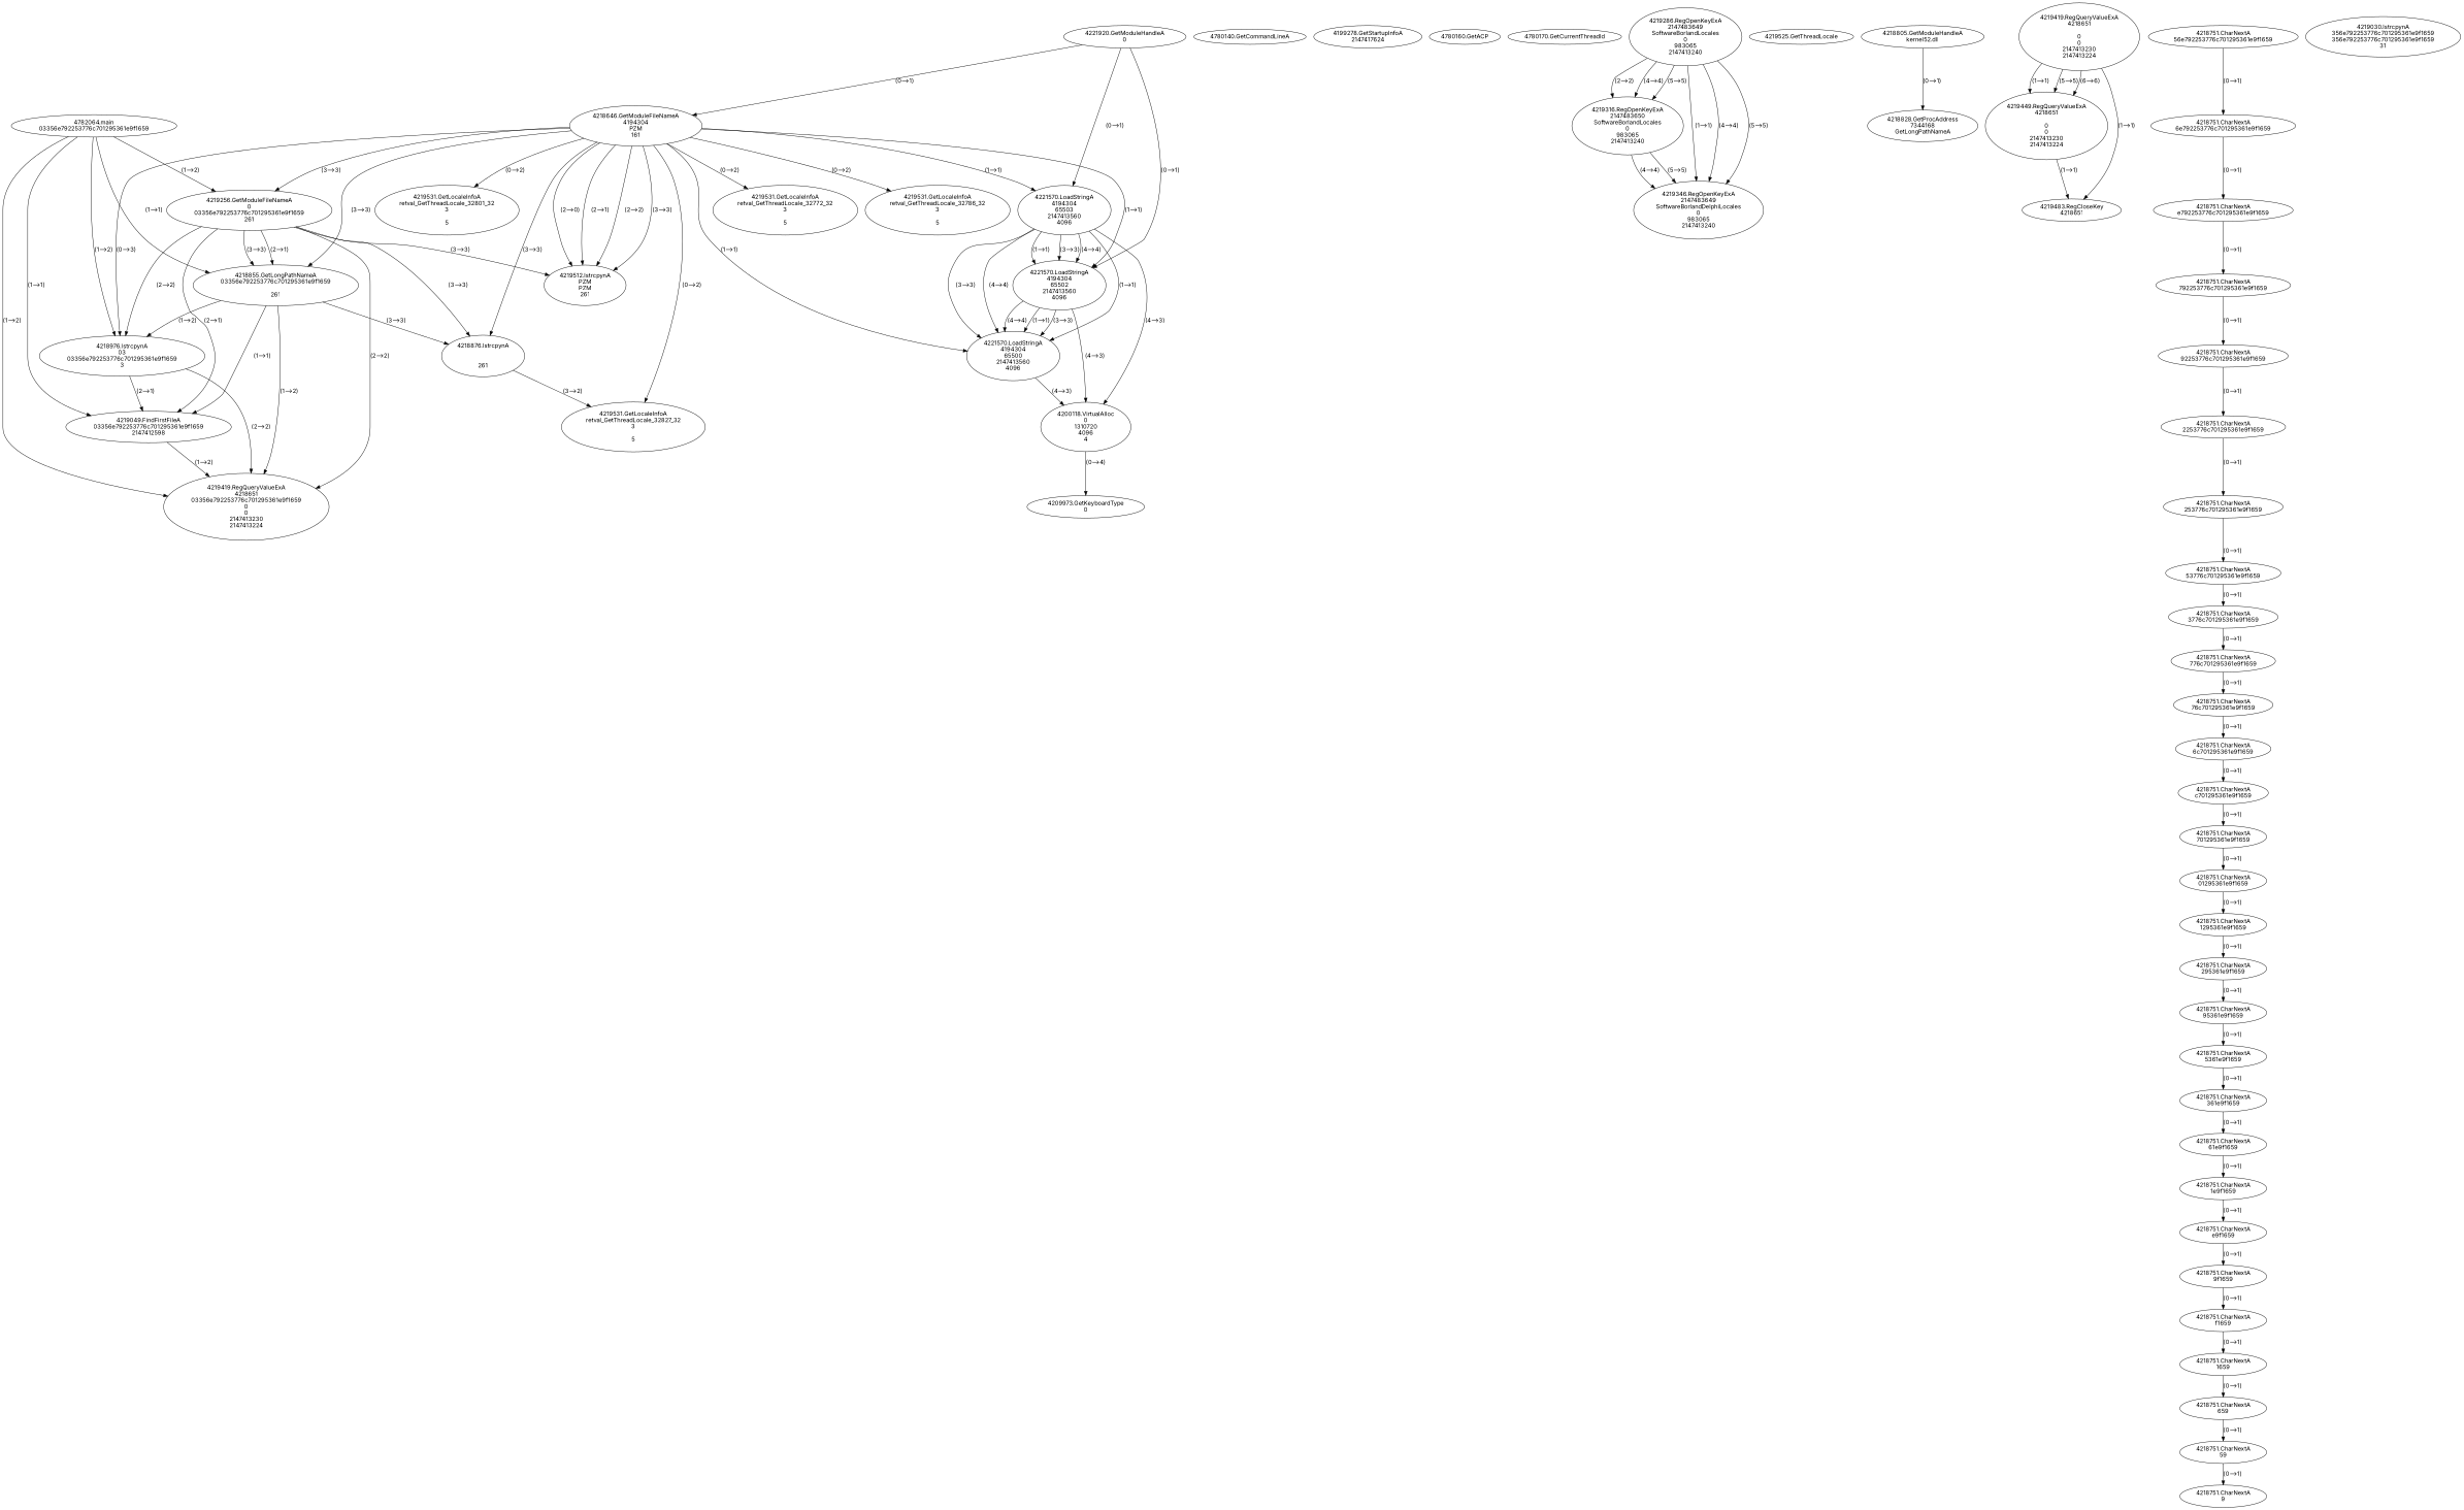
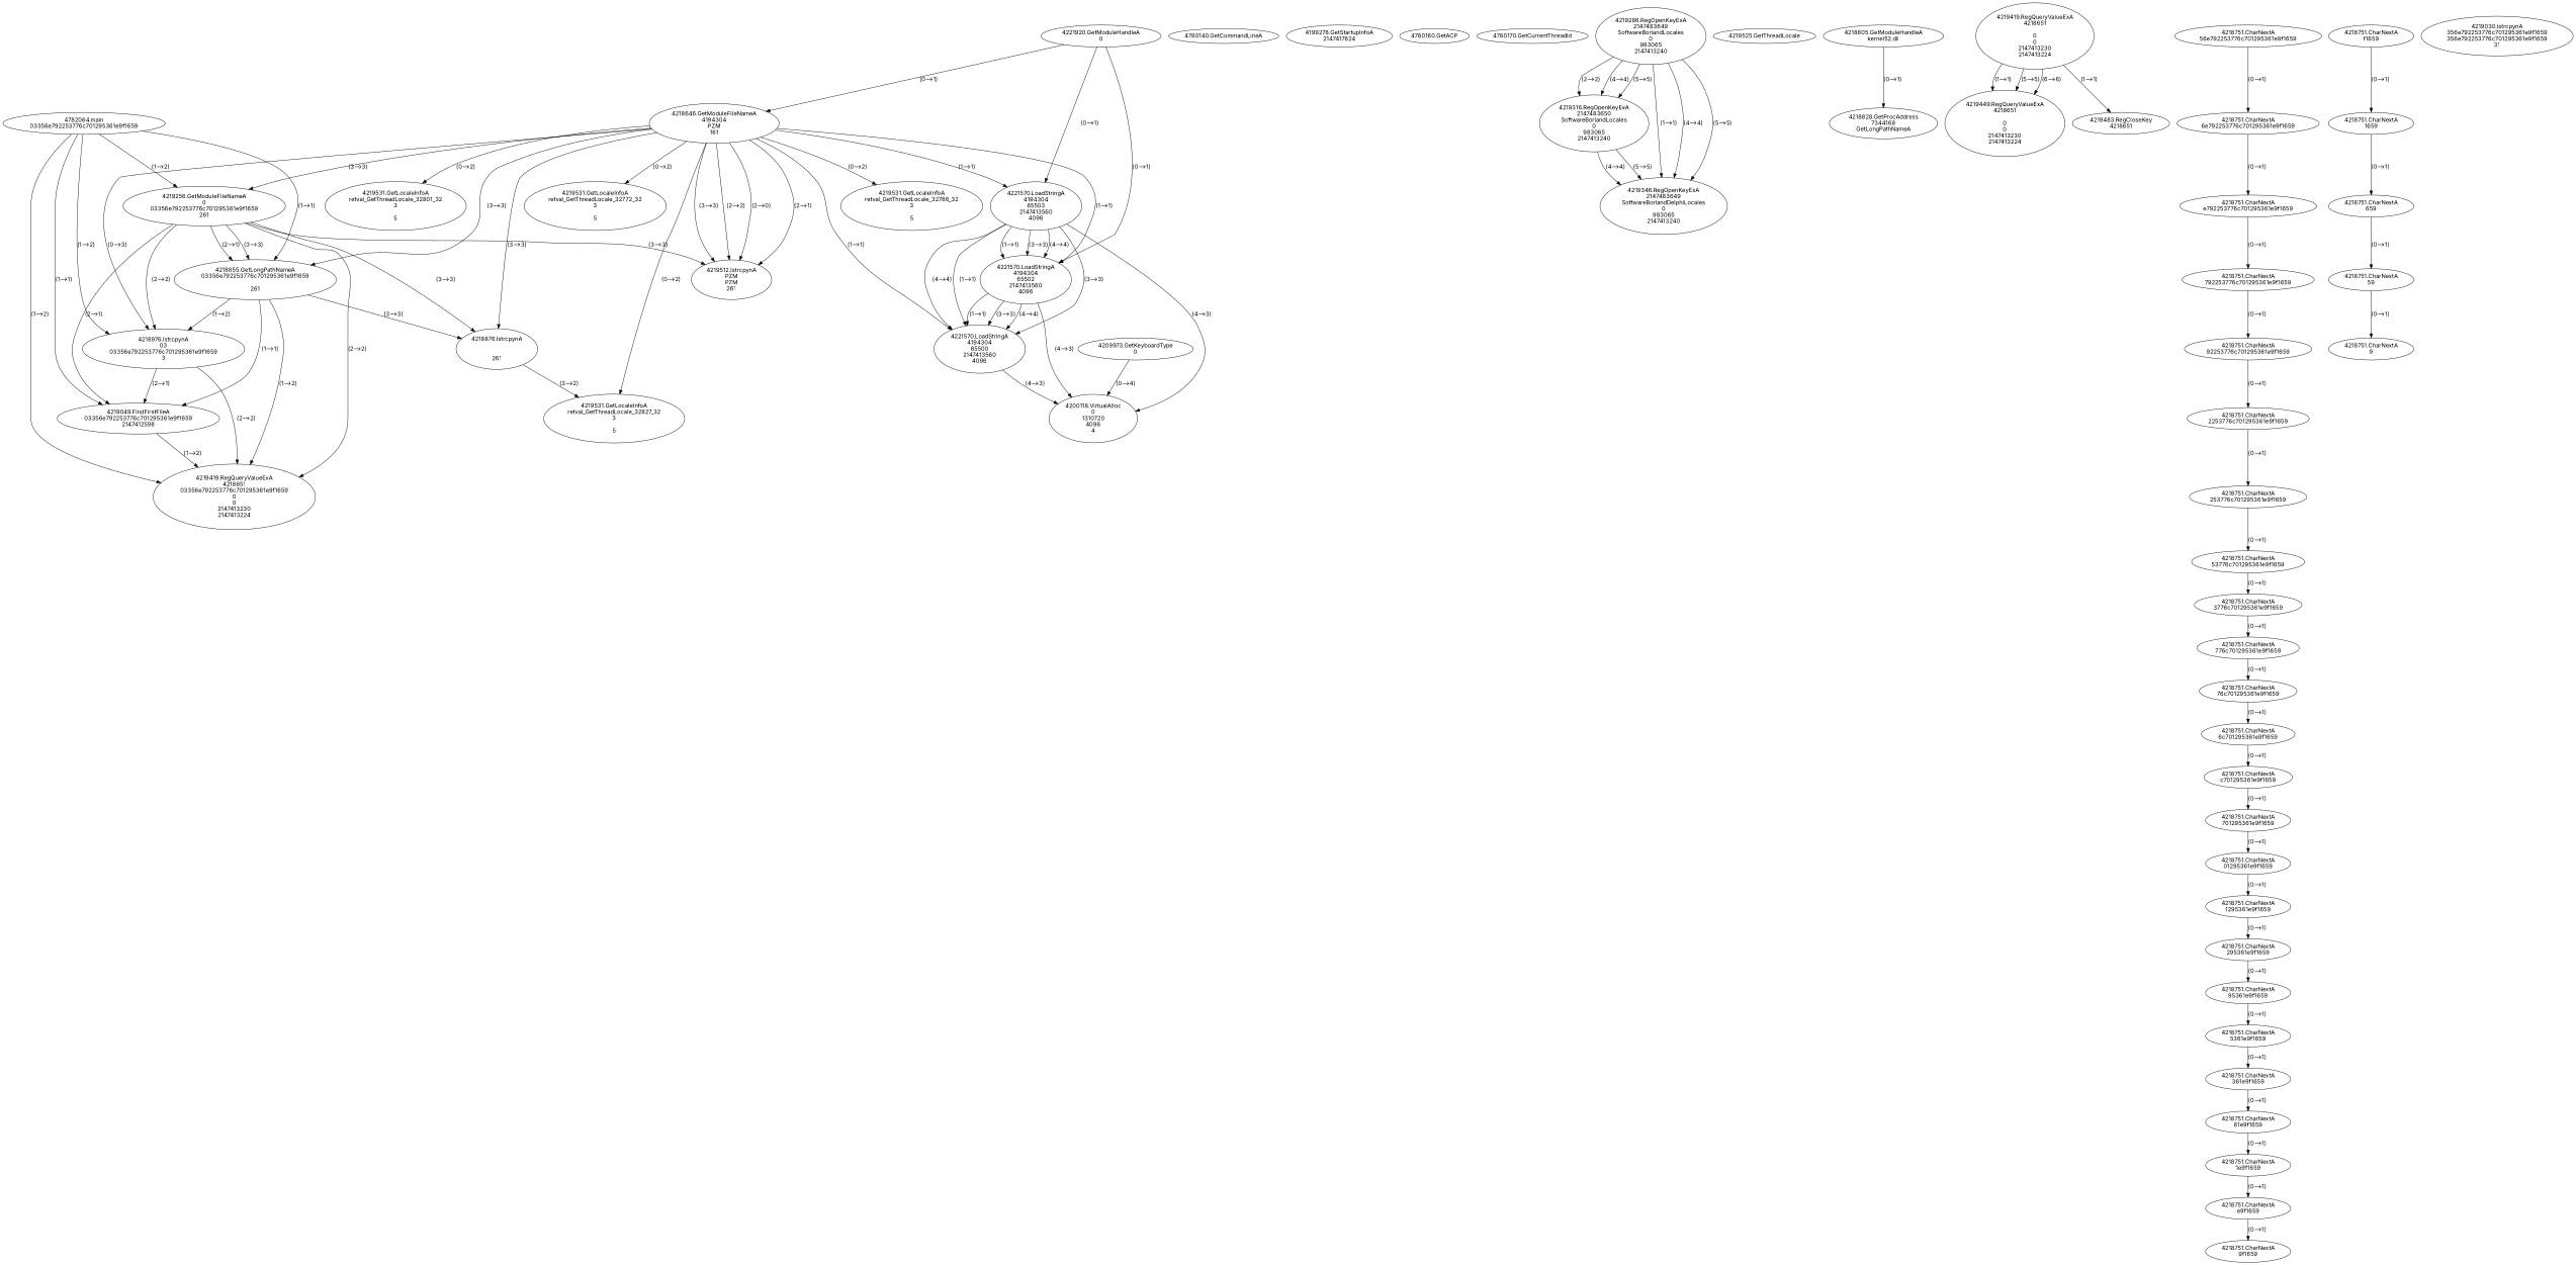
  digraph {
    fontname=Inter
    node [fontname=Inter]
    edge [fontname=Inter]
    n1 [label="4782064.main\n03356e792253776c701295361e9f1659"]
    n2 [label="4219256.GetModuleFileNameA\n0\n03356e792253776c701295361e9f1659\n261"]
    n3 [label="4218855.GetLongPathNameA\n03356e792253776c701295361e9f1659\n\n261"]
    n4 [label="4218976.lstrcpynA\n03\n03356e792253776c701295361e9f1659\n3"]
    n5 [label="4219049.FindFirstFileA\n03356e792253776c701295361e9f1659\n2147412598"]
    n6 [label="4219419.RegQueryValueExA\n4218651\n03356e792253776c701295361e9f1659\n0\n0\n2147413230\n2147413224"]
    n7 [label="4219512.lstrcpynA\nPZM\nPZM\n261"]
    n8 [label="4218876.lstrcpynA\n\n\n261"]
    n9 [label="4221920.GetModuleHandleA\n0"]
    n10 [label="4218646.GetModuleFileNameA\n4194304\nPZM\n161"]
    n11 [label="4221570.LoadStringA\n4194304\n65503\n2147413560\n4096"]
    n12 [label="4221570.LoadStringA\n4194304\n65502\n2147413560\n4096"]
    n13 [label="4221570.LoadStringA\n4194304\n65500\n2147413560\n4096"]
    n14 [label="4219531.GetLocaleInfoA\nretval_GetThreadLocale_32772_32\n3\n\n5"]
    n15 [label="4219531.GetLocaleInfoA\nretval_GetThreadLocale_32786_32\n3\n\n5"]
    n16 [label="4219531.GetLocaleInfoA\nretval_GetThreadLocale_32801_32\n3\n\n5"]
    n17 [label="4219531.GetLocaleInfoA\nretval_GetThreadLocale_32827_32\n3\n\n5"]
    n18 [label="4200118.VirtualAlloc\n0\n1310720\n4096\n4"]
    n19 [label="4209973.GetKeyboardType\n0"]
    n20 [label="4780140.GetCommandLineA\n"]
    n21 [label="4199278.GetStartupInfoA\n2147417624"]
    n22 [label="4780160.GetACP\n"]
    n23 [label="4780170.GetCurrentThreadId\n"]
    n24 [label="4219286.RegOpenKeyExA\n2147483649\nSoftware\Borland\Locales\n0\n983065\n2147413240"]
    n25 [label="4219316.RegOpenKeyExA\n2147483650\nSoftware\Borland\Locales\n0\n983065\n2147413240"]
    n26 [label="4219346.RegOpenKeyExA\n2147483649\nSoftware\Borland\Delphi\Locales\n0\n983065\n2147413240"]
    n27 [label="4219525.GetThreadLocale\n"]
    n28 [label="4218805.GetModuleHandleA\nkernel52.dll"]
    n29 [label="4218828.GetProcAddress\n7344168\nGetLongPathNameA"]
    n30 [label="4219419.RegQueryValueExA\n4218651\n\n0\n0\n2147413230\n2147413224"]
    n31 [label="4219449.RegQueryValueExA\n4218651\n\n0\n0\n2147413230\n2147413224"]
    n32 [label="4219483.RegCloseKey\n4218651"]
    n33 [label="4218751.CharNextA\n56e792253776c701295361e9f1659"]
    n34 [label="4218751.CharNextA\n6e792253776c701295361e9f1659"]
    n35 [label="4218751.CharNextA\ne792253776c701295361e9f1659"]
    n36 [label="4218751.CharNextA\n792253776c701295361e9f1659"]
    n37 [label="4218751.CharNextA\n92253776c701295361e9f1659"]
    n38 [label="4218751.CharNextA\n2253776c701295361e9f1659"]
    n39 [label="4218751.CharNextA\n253776c701295361e9f1659"]
    n40 [label="4218751.CharNextA\n53776c701295361e9f1659"]
    n41 [label="4218751.CharNextA\n3776c701295361e9f1659"]
    n42 [label="4218751.CharNextA\n776c701295361e9f1659"]
    n43 [label="4218751.CharNextA\n76c701295361e9f1659"]
    n44 [label="4218751.CharNextA\n6c701295361e9f1659"]
    n45 [label="4218751.CharNextA\nc701295361e9f1659"]
    n46 [label="4218751.CharNextA\n701295361e9f1659"]
    n47 [label="4218751.CharNextA\n01295361e9f1659"]
    n48 [label="4218751.CharNextA\n1295361e9f1659"]
    n49 [label="4218751.CharNextA\n295361e9f1659"]
    n50 [label="4218751.CharNextA\n95361e9f1659"]
    n51 [label="4218751.CharNextA\n5361e9f1659"]
    n52 [label="4218751.CharNextA\n361e9f1659"]
    n53 [label="4218751.CharNextA\n61e9f1659"]
    n54 [label="4218751.CharNextA\n1e9f1659"]
    n55 [label="4218751.CharNextA\ne9f1659"]
    n56 [label="4218751.CharNextA\n9f1659"]
    n57 [label="4218751.CharNextA\nf1659"]
    n58 [label="4218751.CharNextA\n1659"]
    n59 [label="4218751.CharNextA\n659"]
    n60 [label="4218751.CharNextA\n59"]
    n61 [label="4218751.CharNextA\n9"]
    n62 [label="4219030.lstrcpynA\n356e792253776c701295361e9f1659\n356e792253776c701295361e9f1659\n31"]
    n1 -> n2 [label="(1-->2)"]
    n1 -> n3 [label="(1-->1)"]
    n1 -> n4 [label="(1-->2)"]
    n1 -> n5 [label="(1-->1)"]
    n1 -> n6 [label="(1-->2)"]
    n2 -> n3 [label="(2-->1)"]
    n2 -> n3 [label="(3-->3)"]
    n2 -> n4 [label="(2-->2)"]
    n2 -> n5 [label="(2-->1)"]
    n2 -> n6 [label="(2-->2)"]
    n2 -> n7 [label="(3-->3)"]
    n2 -> n8 [label="(3-->3)"]
    n3 -> n4 [label="(1-->2)"]
    n3 -> n5 [label="(1-->1)"]
    n3 -> n6 [label="(1-->2)"]
    n3 -> n8 [label="(3-->3)"]
    n4 -> n5 [label="(2-->1)"]
    n4 -> n6 [label="(2-->2)"]
    n5 -> n6 [label="(1-->2)"]
    n8 -> n17 [label="(3-->2)"]
    n9 -> n10 [label="(0-->1)"]
    n9 -> n11 [label="(0-->1)"]
    n9 -> n12 [label="(0-->1)"]
    n10 -> n2 [label="(3-->3)"]
    n10 -> n3 [label="(3-->3)"]
    n10 -> n4 [label="(0-->3)"]
    n10 -> n7 [label="(2-->1)"]
    n10 -> n7 [label="(2-->2)"]
    n10 -> n7 [label="(3-->3)"]
    n10 -> n7 [label="(2-->0)"]
    n10 -> n8 [label="(3-->3)"]
    n10 -> n11 [label="(1-->1)"]
    n10 -> n12 [label="(1-->1)"]
    n10 -> n13 [label="(1-->1)"]
    n10 -> n14 [label="(0-->2)"]
    n10 -> n15 [label="(0-->2)"]
    n10 -> n16 [label="(0-->2)"]
    n10 -> n17 [label="(0-->2)"]
    n11 -> n12 [label="(1-->1)"]
    n11 -> n12 [label="(3-->3)"]
    n11 -> n12 [label="(4-->4)"]
    n11 -> n13 [label="(1-->1)"]
    n11 -> n13 [label="(3-->3)"]
    n11 -> n13 [label="(4-->4)"]
    n11 -> n18 [label="(4-->3)"]
    n12 -> n13 [label="(1-->1)"]
    n12 -> n13 [label="(3-->3)"]
    n12 -> n13 [label="(4-->4)"]
    n12 -> n18 [label="(4-->3)"]
    n13 -> n18 [label="(4-->3)"]
-   n18 -> n19 [label="(0-->4)"]
+   n19 -> n18 [label="(0-->4)"]
    n24 -> n25 [label="(2-->2)"]
    n24 -> n25 [label="(4-->4)"]
    n24 -> n25 [label="(5-->5)"]
    n24 -> n26 [label="(1-->1)"]
    n24 -> n26 [label="(4-->4)"]
    n24 -> n26 [label="(5-->5)"]
    n25 -> n26 [label="(4-->4)"]
    n25 -> n26 [label="(5-->5)"]
    n28 -> n29 [label="(0-->1)"]
    n30 -> n31 [label="(1-->1)"]
    n30 -> n31 [label="(5-->5)"]
    n30 -> n31 [label="(6-->6)"]
    n30 -> n32 [label="(1-->1)"]
-   n31 -> n32 [label="(1-->1)"]
    n33 -> n34 [label="(0-->1)"]
    n34 -> n35 [label="(0-->1)"]
    n35 -> n36 [label="(0-->1)"]
    n36 -> n37 [label="(0-->1)"]
    n37 -> n38 [label="(0-->1)"]
    n38 -> n39 [label="(0-->1)"]
    n39 -> n40 [label="(0-->1)"]
    n40 -> n41 [label="(0-->1)"]
    n41 -> n42 [label="(0-->1)"]
    n42 -> n43 [label="(0-->1)"]
    n43 -> n44 [label="(0-->1)"]
    n44 -> n45 [label="(0-->1)"]
    n45 -> n46 [label="(0-->1)"]
    n46 -> n47 [label="(0-->1)"]
    n47 -> n48 [label="(0-->1)"]
    n48 -> n49 [label="(0-->1)"]
    n49 -> n50 [label="(0-->1)"]
    n50 -> n51 [label="(0-->1)"]
    n51 -> n52 [label="(0-->1)"]
    n52 -> n53 [label="(0-->1)"]
    n53 -> n54 [label="(0-->1)"]
    n54 -> n55 [label="(0-->1)"]
    n55 -> n56 [label="(0-->1)"]
-   n56 -> n57 [label="(0-->1)"]
    n57 -> n58 [label="(0-->1)"]
    n58 -> n59 [label="(0-->1)"]
    n59 -> n60 [label="(0-->1)"]
    n60 -> n61 [label="(0-->1)"]
  }
